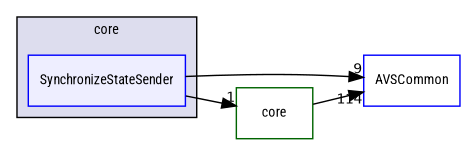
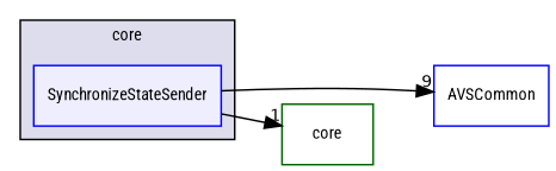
  digraph {
    compound=true
    fontname="Roboto Condensed"
    rankdir=LR
    node [color=blue fillcolor=white fontname="Roboto Condensed" fontsize=10 shape=box style=filled]
    edge [fontname="Roboto Condensed" labeldistance=1.5 labelfontname=Helvetica labelfontsize=10]
    n1 [fillcolor="#eeeeff" label=SynchronizeStateSender pencolor=black]
    n2 [label=AVSCommon]
    n3 [color=darkgreen label=core]
    subgraph cluster_1 {
      bgcolor="#ddddee"
      fontsize=10
      label=core
      pencolor=black
      n1
    }
    n1 -> n2 [headlabel=9]
    n1 -> n3 [headlabel=1]
-   n3 -> n2 [headlabel=114]
  }
